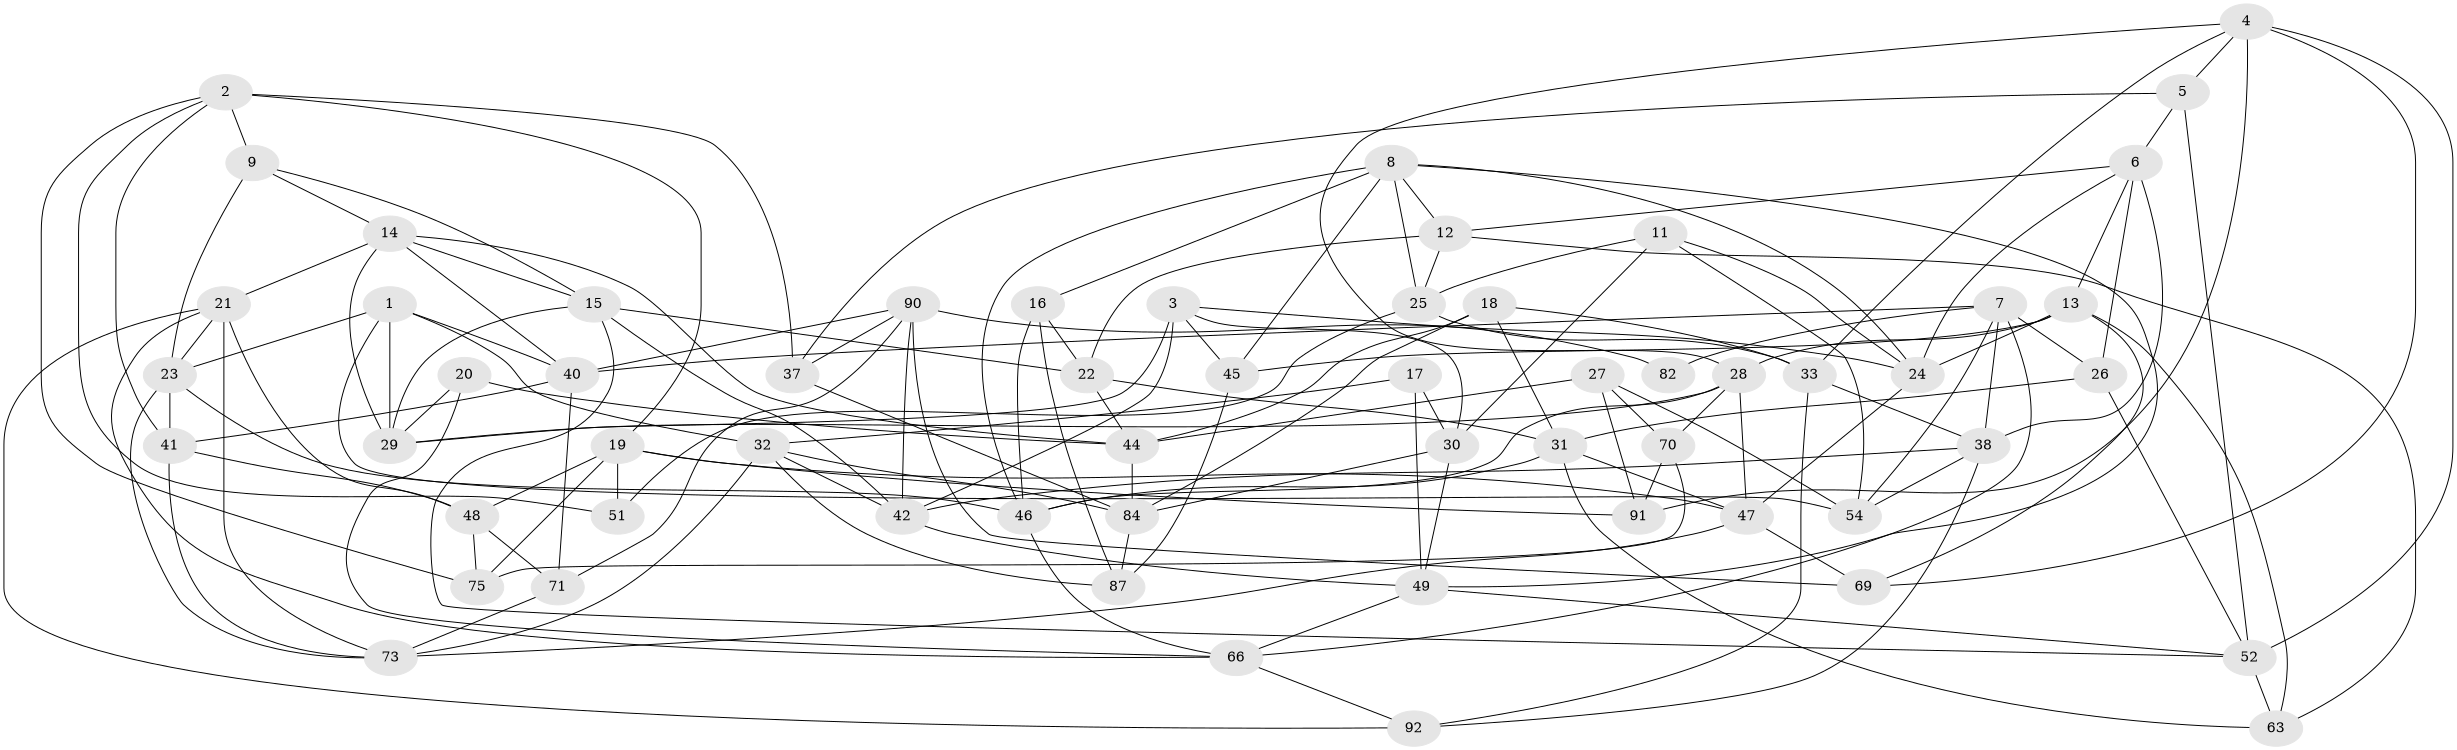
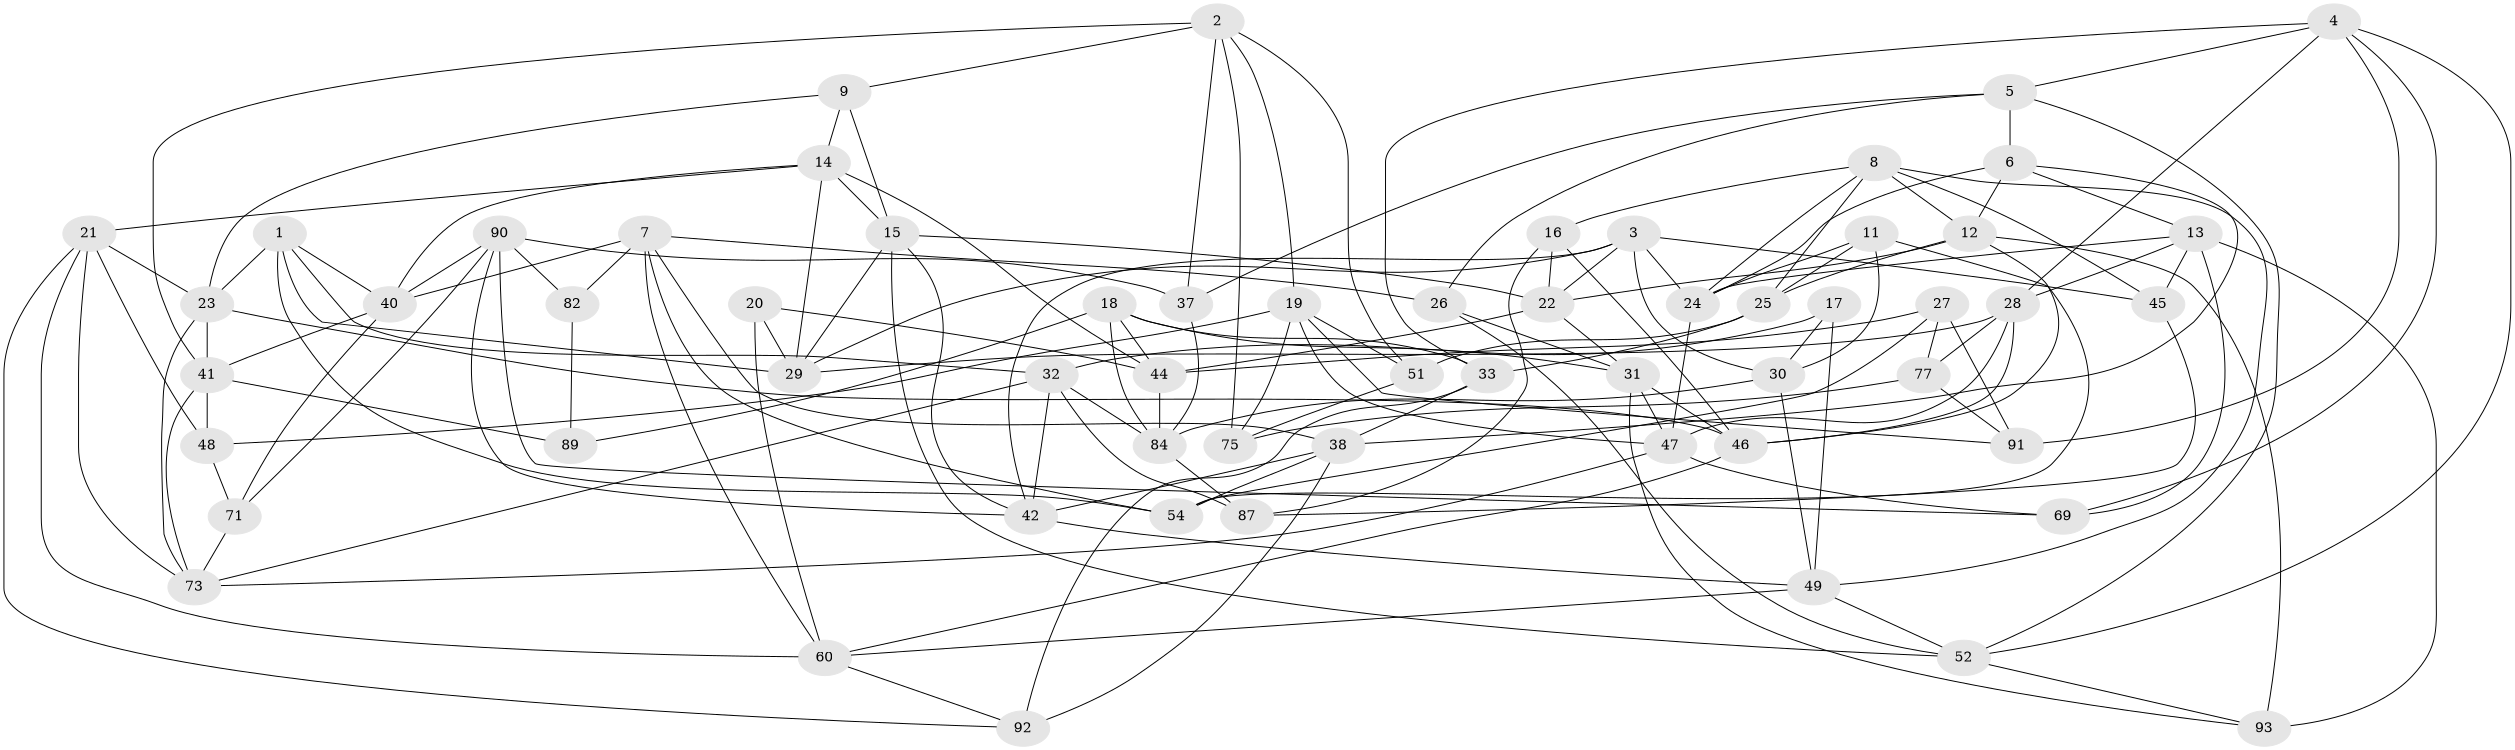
  graph {
    node [color=gray90 style=filled]
    1 [super="+77"]
    23 [super="+90"]
    29 [super="+76"]
    32 [super="+55"]
    40 [super="+80"]
    54 [super="+79"]
    41 [super="+81"]
    46 [super="+96"]
    73 [super="+93"]
    42 [super="+78"]
    87
    84 [super="+85"]
    71
    2 [super="+83"]
    9
    19 [super="+61"]
    37
    51
    75
    14 [super="+68"]
    15 [super="+86"]
    91
    47 [super="+56"]
    48
+   89
    3 [super="+88"]
    22 [super="+58"]
    24 [super="+67"]
    30 [super="+62"]
    45
    44 [super="+98"]
    31 [super="+36"]
    49 [super="+53"]
    4 [super="+43"]
    5 [super="+72"]
    28 [super="+64"]
    33 [super="+57"]
    52 [super="+97"]
    69
    6
    26
-   70
+   70 [label=77]
    38 [super="+95"]
    92
-   63
+   63 [label=93]
    12 [super="+59"]
    13 [super="+39"]
    25 [super="+35"]
    7 [super="+34"]
-   60 [super="+65" label=66]
+   60 [super="+65"]
    82
    8 [super="+74"]
    16
    21 [super="+50"]
    n55 [label=90 super="+94"]
    11
    17
    18 [super="+66"]
    20
    27
    1 -- 23
    1 -- 29
    1 -- 32
    1 -- 40
    1 -- 54 [weight=2]
    23 -- 41
    23 -- 46
    23 -- 73
    32 -- 73
    32 -- 42
    32 -- 87
    32 -- 84
    40 -- 41
    40 -- 71
    41 -- 73
    41 -- 48
+   41 -- 89
    46 -- 60
    42 -- 49
    84 -- 87
    71 -- 73
    2 -- 41
    2 -- 9
    2 -- 19
    2 -- 37
    2 -- 51
    2 -- 75
    9 -- 23
    9 -- 14
    9 -- 15
    19 -- 51
    19 -- 75
    19 -- 91
    19 -- 47
    19 -- 48
    37 -- 84
-   48 -- 75
+   51 -- 75
    14 -- 29
    14 -- 40
    14 -- 15
    14 -- 44
    14 -- 21
    15 -- 29
    15 -- 42
    15 -- 22
    15 -- 52
    47 -- 73
    47 -- 69
    48 -- 71
    3 -- 29
    3 -- 42
+   3 -- 22
    3 -- 24
    3 -- 30
    3 -- 45
    22 -- 44
    22 -- 31
    24 -- 47
    30 -- 84
    30 -- 49
    45 -- 87
    44 -- 84
    31 -- 46
    31 -- 47
    31 -- 63
    49 -- 52
    49 -- 60
    4 -- 91
    4 -- 5
    4 -- 28
    4 -- 33
    4 -- 52
    4 -- 69
    5 -- 37
    5 -- 52
    5 -- 6
-   6 -- 26
+   5 -- 26
    28 -- 29
    28 -- 46
    28 -- 47
    28 -- 70
    33 -- 38
    33 -- 92
    52 -- 63
    6 -- 24
    6 -- 38
    6 -- 12
    6 -- 13
    26 -- 31
    26 -- 52
    70 -- 75
    70 -- 91
    38 -- 54
    38 -- 42
    38 -- 92
    12 -- 22
    12 -- 63
    12 -- 25
    13 -- 24
    13 -- 45
    13 -- 28
    13 -- 69
    13 -- 63
    25 -- 51
    25 -- 33 [weight=2]
    7 -- 40
    7 -- 54
    7 -- 26
    7 -- 38
    7 -- 60
    7 -- 82
    60 -- 92
-   8 -- 46
+   82 -- 89
+   12 -- 46
    8 -- 24
    8 -- 45
    8 -- 49
    8 -- 12
    8 -- 25
    8 -- 16
    16 -- 46
    16 -- 87
    16 -- 22
    21 -- 23
    21 -- 73
    21 -- 48
    21 -- 92
    21 -- 60
    n55 -- 40
    n55 -- 42
    n55 -- 71
    n55 -- 37
    n55 -- 69
    n55 -- 82
    11 -- 54
    11 -- 24
    11 -- 30
    11 -- 25
    17 -- 32
    17 -- 30 [weight=2]
    17 -- 49
    18 -- 84
+   18 -- 89 [weight=2]
    18 -- 44
    18 -- 31
    18 -- 33
    20 -- 29
    20 -- 44
    20 -- 60
    27 -- 54
    27 -- 91
    27 -- 44
    27 -- 70
  }
